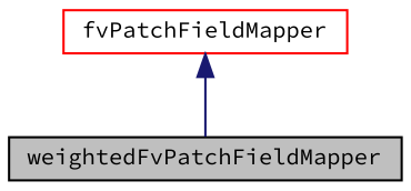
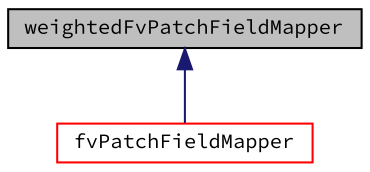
  digraph {
    fontname="Source Code Pro"
    node [fontname="Source Code Pro" fontsize=10 shape=record]
    n1 [color=black fillcolor=grey75 fontcolor=black height=0.2 label=weightedFvPatchFieldMapper style=filled width=0.4]
    n2 [color=red height=0.2 label=fvPatchFieldMapper width=0.4]
-   n2 -> n1 [color=midnightblue dir=back fontname="Source Code Pro" fontsize=10 labelfontname=FreeSans labelfontsize=10 style=solid]
+   n1 -> n2 [color=midnightblue dir=back fontname="Source Code Pro" fontsize=10 labelfontname=FreeSans labelfontsize=10 style=solid]
  }
